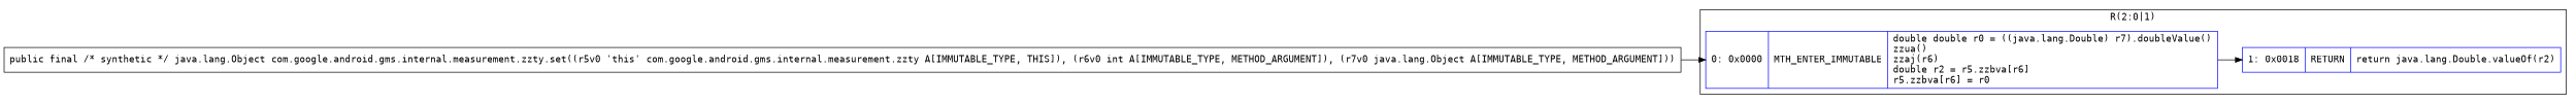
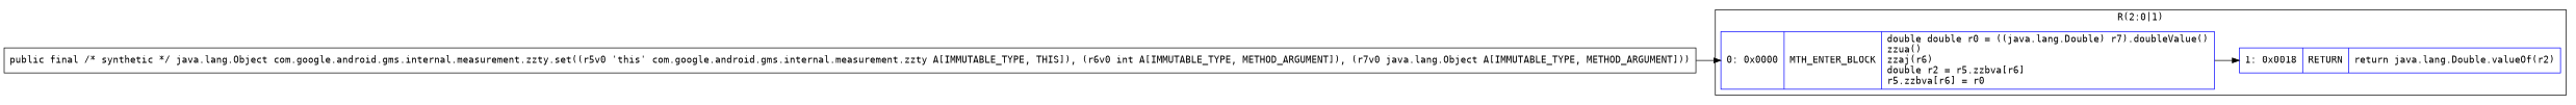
  digraph {
    rankdir=LR
    fontname="DejaVu Sans Mono"
    node [color=blue shape=record fontname="DejaVu Sans Mono"]
    edge [fontname="DejaVu Sans Mono"]
-   n1 [label="{0\:\ 0x0000|MTH_ENTER_IMMUTABLE\l|double double r0 = ((java.lang.Double) r7).doubleValue()\lzzua()\lzzaj(r6)\ldouble r2 = r5.zzbva[r6]\lr5.zzbva[r6] = r0\l}"]
+   n1 [label="{0\:\ 0x0000|MTH_ENTER_BLOCK\l|double double r0 = ((java.lang.Double) r7).doubleValue()\lzzua()\lzzaj(r6)\ldouble r2 = r5.zzbva[r6]\lr5.zzbva[r6] = r0\l}"]
    n2 [label="{1\:\ 0x0018|RETURN\l|return java.lang.Double.valueOf(r2)\l}"]
    n3 [label="{public final \/* synthetic *\/ java.lang.Object com.google.android.gms.internal.measurement.zzty.set((r5v0 'this' com.google.android.gms.internal.measurement.zzty A[IMMUTABLE_TYPE, THIS]), (r6v0 int A[IMMUTABLE_TYPE, METHOD_ARGUMENT]), (r7v0 java.lang.Object A[IMMUTABLE_TYPE, METHOD_ARGUMENT])) }" color=""]
    subgraph cluster_1 {
      label="R(2:0|1)"
      n1
      n2
    }
    n1 -> n2
    n3 -> n1
  }
